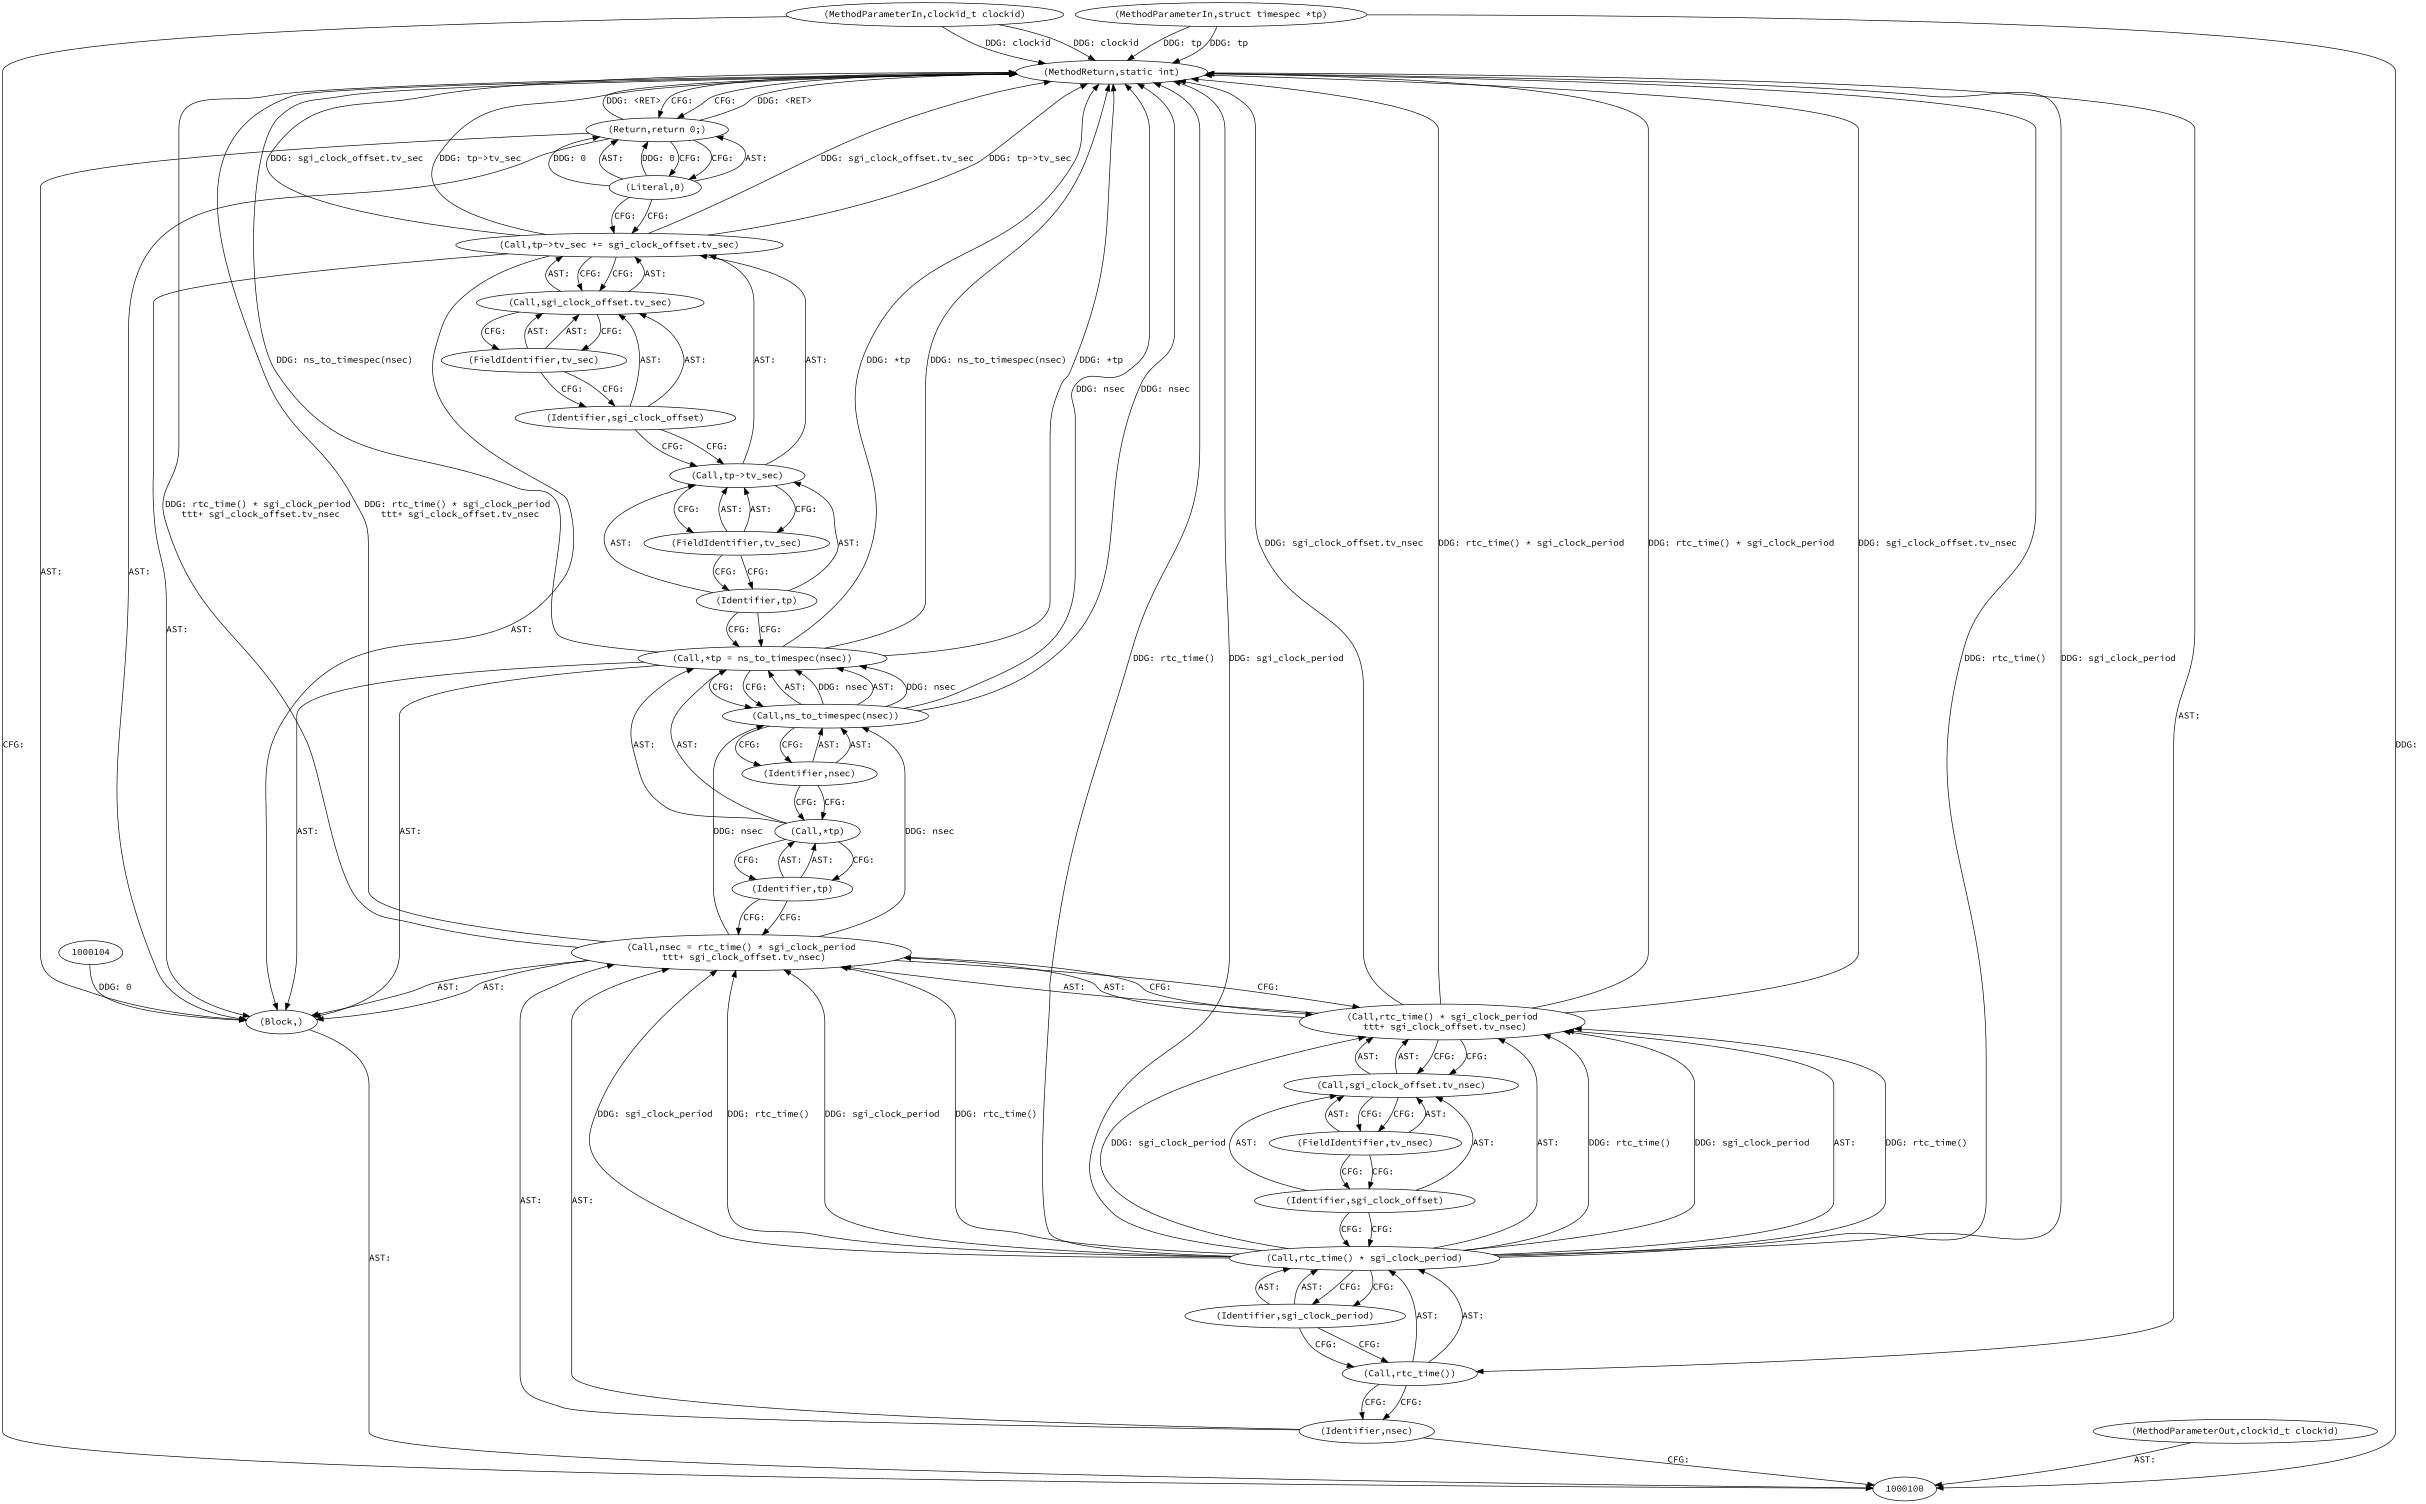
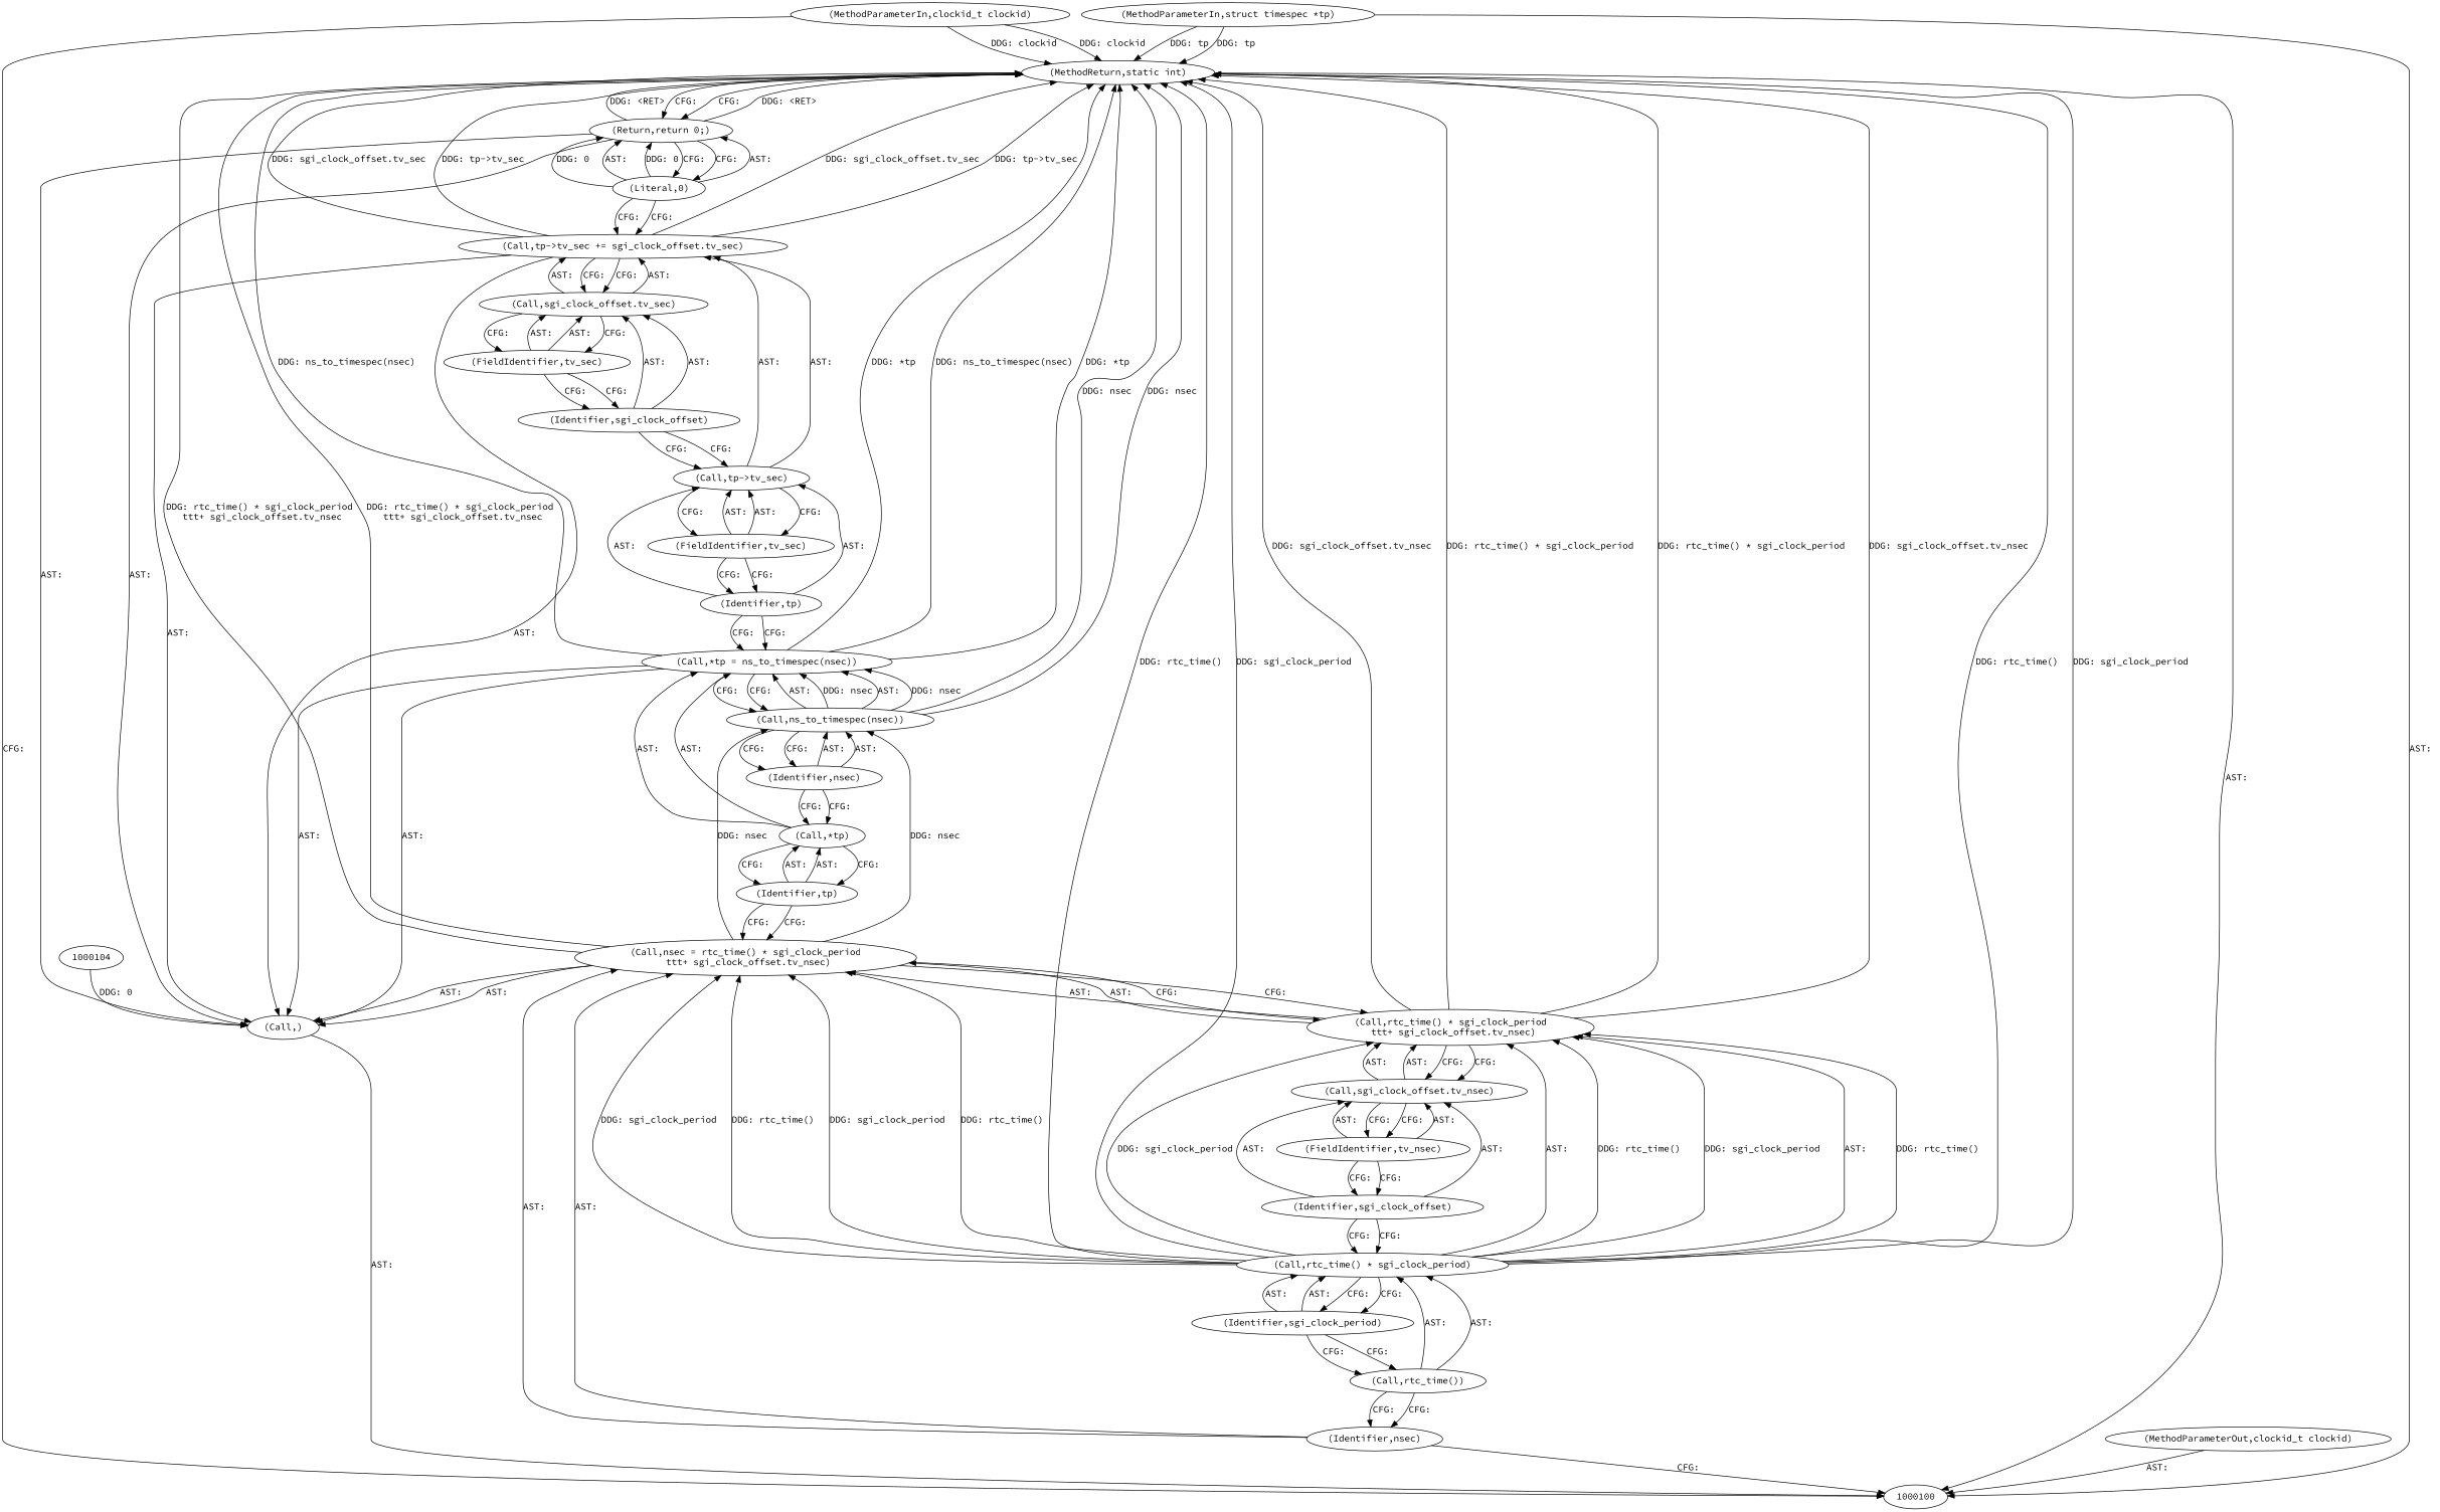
  digraph {
    fontname="Source Code Pro"
    node [fontname="Source Code Pro"]
    edge [fontname="Source Code Pro"]
    n1 [label="(MethodReturn,static int)"]
    n2 [label="(Return,return 0;)"]
    1000100
-   n4 [label="(Block,)"]
+   n4 [label="(Call,)"]
    n5 [label="(Literal,0)"]
    n6 [label="(MethodParameterIn,clockid_t clockid)"]
    n7 [label="(MethodParameterOut,clockid_t clockid)"]
    n8 [label="(MethodParameterIn,struct timespec *tp)"]
    n9 [label="(Call,nsec = rtc_time() * sgi_clock_period\n \t\t\t+ sgi_clock_offset.tv_nsec)"]
    n10 [label="(Call,rtc_time() * sgi_clock_period\n \t\t\t+ sgi_clock_offset.tv_nsec)"]
    n11 [label="(Call,ns_to_timespec(nsec))"]
    n12 [label="(Call,sgi_clock_offset.tv_nsec)"]
    n13 [label="(Call,*tp = ns_to_timespec(nsec))"]
    n14 [label="(Identifier,nsec)"]
    n15 [label="(Identifier,nsec)"]
    n16 [label="(Identifier,sgi_clock_period)"]
    n17 [label="(Call,rtc_time() * sgi_clock_period)"]
    n18 [label="(Call,rtc_time())"]
    n19 [label="(FieldIdentifier,tv_nsec)"]
    n20 [label="(Identifier,sgi_clock_offset)"]
    n21 [label="(Call,*tp)"]
    n22 [label="(Identifier,tp)"]
    n23 [label="(Call,tp->tv_sec += sgi_clock_offset.tv_sec)"]
    n24 [label="(Call,sgi_clock_offset.tv_sec)"]
    n25 [label="(FieldIdentifier,tv_sec)"]
    n26 [label="(Call,tp->tv_sec)"]
    n27 [label="(FieldIdentifier,tv_sec)"]
    n28 [label="(Identifier,tp)"]
    n29 [label="(Identifier,sgi_clock_offset)"]
    1000104
    n1 -> n2 [label="CFG: "]
    n1 -> n2 [label="CFG: "]
-   n1 -> n18 [label="AST: "]
+   n1 -> 1000100 [label="AST: "]
    n2 -> n1 [label="DDG: <RET>"]
    n2 -> n1 [label="DDG: <RET>"]
    n2 -> n4 [label="AST: "]
    n2 -> n4 [label="AST: "]
    n2 -> n5 [label="CFG: "]
    n2 -> n5 [label="CFG: "]
    n4 -> 1000100 [label="AST: "]
    n5 -> n2 [label="AST: "]
    n5 -> n2 [label="DDG: 0"]
    n5 -> n2 [label="AST: "]
    n5 -> n2 [label="DDG: 0"]
    n5 -> n23 [label="CFG: "]
    n5 -> n23 [label="CFG: "]
    n6 -> n1 [label="DDG: clockid"]
    n6 -> n1 [label="DDG: clockid"]
    n6 -> 1000100 [label="CFG: "]
    n7 -> 1000100 [label="AST: "]
    n8 -> n1 [label="DDG: tp"]
    n8 -> n1 [label="DDG: tp"]
-   n8 -> 1000100 [label="DDG: "]
+   n8 -> 1000100 [label="AST: "]
    n9 -> n1 [label="DDG: rtc_time() * sgi_clock_period\n \t\t\t+ sgi_clock_offset.tv_nsec"]
    n9 -> n1 [label="DDG: rtc_time() * sgi_clock_period\n \t\t\t+ sgi_clock_offset.tv_nsec"]
    n9 -> n4 [label="AST: "]
    n9 -> n4 [label="AST: "]
    n9 -> n10 [label="CFG: "]
    n9 -> n10 [label="CFG: "]
    n9 -> n11 [label="DDG: nsec"]
    n9 -> n11 [label="DDG: nsec"]
    n10 -> n1 [label="DDG: rtc_time() * sgi_clock_period"]
    n10 -> n1 [label="DDG: sgi_clock_offset.tv_nsec"]
    n10 -> n1 [label="DDG: rtc_time() * sgi_clock_period"]
    n10 -> n1 [label="DDG: sgi_clock_offset.tv_nsec"]
    n10 -> n9 [label="AST: "]
    n10 -> n9 [label="AST: "]
    n10 -> n12 [label="CFG: "]
    n10 -> n12 [label="CFG: "]
    n11 -> n1 [label="DDG: nsec"]
    n11 -> n1 [label="DDG: nsec"]
    n11 -> n13 [label="AST: "]
    n11 -> n13 [label="DDG: nsec"]
    n11 -> n13 [label="AST: "]
    n11 -> n13 [label="DDG: nsec"]
    n11 -> n14 [label="CFG: "]
    n11 -> n14 [label="CFG: "]
    n12 -> n10 [label="AST: "]
    n12 -> n10 [label="AST: "]
    n12 -> n19 [label="CFG: "]
    n12 -> n19 [label="CFG: "]
    n13 -> n1 [label="DDG: ns_to_timespec(nsec)"]
    n13 -> n1 [label="DDG: *tp"]
    n13 -> n1 [label="DDG: ns_to_timespec(nsec)"]
    n13 -> n1 [label="DDG: *tp"]
    n13 -> n4 [label="AST: "]
    n13 -> n4 [label="AST: "]
    n13 -> n11 [label="CFG: "]
    n13 -> n11 [label="CFG: "]
    n14 -> n11 [label="AST: "]
    n14 -> n11 [label="AST: "]
    n14 -> n21 [label="CFG: "]
    n14 -> n21 [label="CFG: "]
    n15 -> 1000100 [label="CFG: "]
    n15 -> n9 [label="AST: "]
    n15 -> n9 [label="AST: "]
    n16 -> n17 [label="AST: "]
    n16 -> n17 [label="AST: "]
    n16 -> n18 [label="CFG: "]
    n16 -> n18 [label="CFG: "]
    n17 -> n1 [label="DDG: rtc_time()"]
    n17 -> n1 [label="DDG: sgi_clock_period"]
    n17 -> n1 [label="DDG: rtc_time()"]
    n17 -> n1 [label="DDG: sgi_clock_period"]
    n17 -> n9 [label="DDG: rtc_time()"]
    n17 -> n9 [label="DDG: sgi_clock_period"]
    n17 -> n9 [label="DDG: rtc_time()"]
    n17 -> n9 [label="DDG: sgi_clock_period"]
    n17 -> n10 [label="AST: "]
    n17 -> n10 [label="DDG: rtc_time()"]
    n17 -> n10 [label="DDG: sgi_clock_period"]
    n17 -> n10 [label="AST: "]
    n17 -> n10 [label="DDG: rtc_time()"]
    n17 -> n10 [label="DDG: sgi_clock_period"]
    n17 -> n16 [label="CFG: "]
    n17 -> n16 [label="CFG: "]
    n18 -> n15 [label="CFG: "]
    n18 -> n15 [label="CFG: "]
    n18 -> n17 [label="AST: "]
    n18 -> n17 [label="AST: "]
    n19 -> n12 [label="AST: "]
    n19 -> n12 [label="AST: "]
    n19 -> n20 [label="CFG: "]
    n19 -> n20 [label="CFG: "]
    n20 -> n12 [label="AST: "]
    n20 -> n12 [label="AST: "]
    n20 -> n17 [label="CFG: "]
    n20 -> n17 [label="CFG: "]
    n21 -> n13 [label="AST: "]
    n21 -> n13 [label="AST: "]
    n21 -> n22 [label="CFG: "]
    n21 -> n22 [label="CFG: "]
    n22 -> n9 [label="CFG: "]
    n22 -> n9 [label="CFG: "]
    n22 -> n21 [label="AST: "]
    n22 -> n21 [label="AST: "]
    n23 -> n1 [label="DDG: sgi_clock_offset.tv_sec"]
    n23 -> n1 [label="DDG: tp->tv_sec"]
    n23 -> n1 [label="DDG: sgi_clock_offset.tv_sec"]
    n23 -> n1 [label="DDG: tp->tv_sec"]
    n23 -> n4 [label="AST: "]
    n23 -> n4 [label="AST: "]
    n23 -> n24 [label="CFG: "]
    n23 -> n24 [label="CFG: "]
    n24 -> n23 [label="AST: "]
    n24 -> n23 [label="AST: "]
    n24 -> n25 [label="CFG: "]
    n24 -> n25 [label="CFG: "]
    n25 -> n24 [label="AST: "]
    n25 -> n24 [label="AST: "]
    n25 -> n29 [label="CFG: "]
    n25 -> n29 [label="CFG: "]
    n26 -> n23 [label="AST: "]
    n26 -> n23 [label="AST: "]
    n26 -> n27 [label="CFG: "]
    n26 -> n27 [label="CFG: "]
    n27 -> n26 [label="AST: "]
    n27 -> n26 [label="AST: "]
    n27 -> n28 [label="CFG: "]
    n27 -> n28 [label="CFG: "]
    n28 -> n13 [label="CFG: "]
    n28 -> n13 [label="CFG: "]
    n28 -> n26 [label="AST: "]
    n28 -> n26 [label="AST: "]
    n29 -> n24 [label="AST: "]
    n29 -> n24 [label="AST: "]
    n29 -> n26 [label="CFG: "]
    n29 -> n26 [label="CFG: "]
    1000104 -> n4 [label="DDG: 0"]
  }
